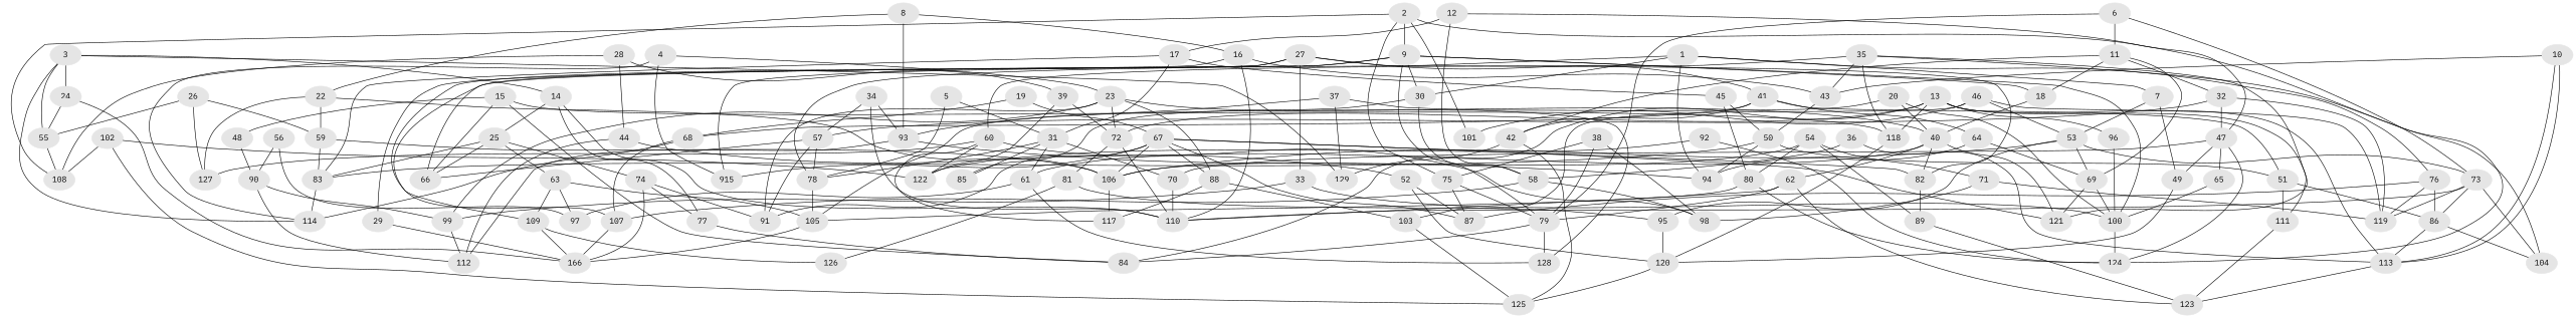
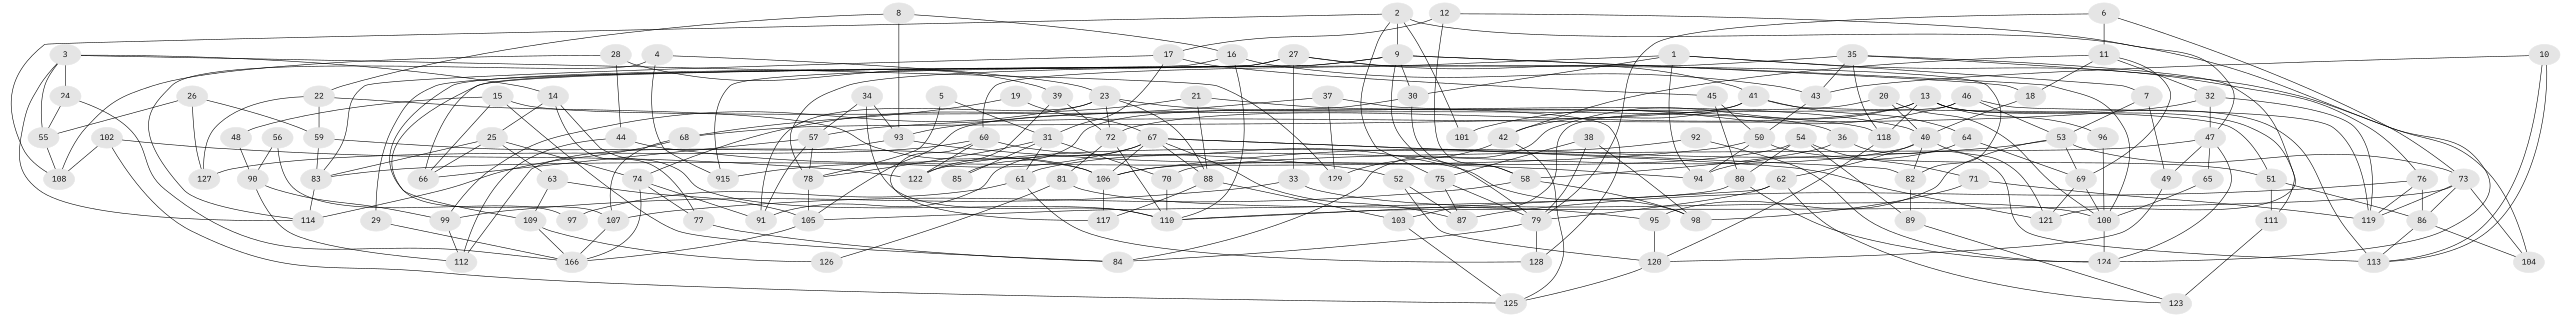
  graph {
    fontname="IBM Plex Mono"
    node [color=gray90 fontname="IBM Plex Mono" style=filled]
    edge [fontname="IBM Plex Mono"]
    1
    7
    30
    76
    78
    94
    49
    53
    58
    85
    119
    86
    87
    105
    2
    9
    75
    101
    108
    124
    79
    18
    29
    100
    109
    3
    14
    24
    55
    114
    129
    25
    77
    110
    n35 [label=166]
    4
    23
    n38 [label=915]
    72
    40
    88
    91
    99
    5
    31
    61
    70
    6
    11
    73
    32
    42
    69
    104
    84
    128
    120
    106
    95
    8
    16
    22
    93
    43
    107
    59
    127
    112
    126
    10
    113
    50
    123
    47
    57
    125
    121
    12
    17
    45
    83
    65
    98
    13
    96
    111
    118
    81
    66
    74
    63
    15
    48
    90
    80
    82
    62
    19
    67
    68
    20
+   21
    36
    103
    117
    97
    26
    27
    33
    41
    51
    64
    89
    28
    39
    44
    122
    52
    34
    35
    60
    37
    38
    46
    54
    71
    56
    92
    102
    1 -- 7
    1 -- 30
    1 -- 76
    1 -- 78
    1 -- 94
    7 -- 49
    7 -- 53
    30 -- 58
    30 -- 85
    76 -- 119
    76 -- 86
    76 -- 87
    78 -- 105
    49 -- 120
    53 -- 73
    53 -- 69
    53 -- 106
    53 -- 95
    58 -- 107
    58 -- 98
    86 -- 104
    86 -- 113
    105 -- n35
    2 -- 9
    2 -- 75
    2 -- 101
    2 -- 108
    2 -- 124
    9 -- 30
    9 -- 79
    9 -- 18
    9 -- 29
    9 -- 100
    9 -- 109
    75 -- 87
    75 -- 79
    79 -- 84
    79 -- 128
    18 -- 40
    29 -- n35
    100 -- 124
    109 -- n35
    109 -- 126
    3 -- 14
    3 -- 24
    3 -- 55
    3 -- 114
    3 -- 129
    14 -- 25
    14 -- 77
    14 -- 110
    24 -- 55
    24 -- n35
    55 -- 108
    25 -- 83
    25 -- 66
    25 -- 74
    25 -- 63
    77 -- 84
    4 -- 114
    4 -- 23
    4 -- n38
    23 -- 72
    23 -- 40
    23 -- 88
    23 -- 91
    23 -- 99
    72 -- 110
    72 -- 81
    40 -- 61
    40 -- 121
    40 -- 82
    40 -- 62
    88 -- 103
    88 -- 117
    99 -- 112
    5 -- 78
    5 -- 31
    31 -- 78
    31 -- 85
    31 -- 61
    31 -- 70
    61 -- 128
    61 -- 97
    70 -- 110
    6 -- 79
    6 -- 11
    6 -- 73
    11 -- 18
    11 -- 32
    11 -- 42
    11 -- 69
    73 -- 119
    73 -- 86
    73 -- 110
    73 -- 104
    32 -- 119
    32 -- 47
    32 -- 57
    42 -- 129
    42 -- 125
    69 -- 100
    69 -- 121
    120 -- 125
    106 -- 117
    95 -- 120
    8 -- 16
    8 -- 22
    8 -- 93
    16 -- 110
    16 -- 43
    16 -- 107
    22 -- 106
    22 -- 59
    22 -- 127
    93 -- 94
    93 -- 112
    43 -- 50
    107 -- n35
    59 -- 106
    59 -- 83
    10 -- 43
    10 -- 113
    10 -- 113
-   113 -- 123
    50 -- 94
    50 -- 83
    50 -- 51
    47 -- 49
    47 -- 124
    47 -- 70
    47 -- 65
    57 -- 78
    57 -- 91
    57 -- 66
    12 -- 58
    12 -- 47
    12 -- 17
    17 -- 31
    17 -- 45
    17 -- 83
    45 -- 50
    45 -- 80
    83 -- 114
    65 -- 100
    13 -- 72
    13 -- 84
    13 -- 113
    13 -- 96
    13 -- 111
    13 -- 118
    96 -- 100
    111 -- 123
    118 -- 120
    81 -- 95
    81 -- 126
    74 -- 77
    74 -- n35
    74 -- 91
    63 -- 105
    63 -- 109
-   63 -- 97
    15 -- 84
    15 -- 118
    15 -- 66
    15 -- 48
    48 -- 90
    90 -- 99
    90 -- 112
    80 -- 105
    80 -- 124
    82 -- 89
    62 -- 79
    62 -- 110
    62 -- 123
    19 -- 67
    19 -- 68
    67 -- 87
    67 -- n38
    67 -- 88
    67 -- 91
    67 -- 106
    67 -- 121
    67 -- 82
    68 -- 114
    68 -- 107
    20 -- 105
    20 -- 100
    20 -- 40
+   21 -- 88
+   21 -- 74
+   21 -- 36
    36 -- 58
    36 -- 113
    103 -- 125
    26 -- 55
    26 -- 59
    26 -- 127
    27 -- n38
    27 -- 66
    27 -- 82
    27 -- 33
    27 -- 41
    33 -- 100
    33 -- 99
    41 -- 42
    41 -- 68
    41 -- 51
    41 -- 64
    51 -- 86
    51 -- 111
    64 -- 94
    64 -- 69
    89 -- 123
    28 -- 108
    28 -- 39
    28 -- 44
    39 -- 72
    39 -- 122
    44 -- 112
    44 -- 52
    52 -- 87
    52 -- 120
    34 -- 110
    34 -- 93
    34 -- 57
    35 -- 104
    35 -- 43
    35 -- 121
    35 -- 118
    35 -- 60
    60 -- 127
    60 -- 98
    60 -- 117
    60 -- 122
    37 -- 129
    37 -- 128
    37 -- 93
    38 -- 75
    38 -- 79
    38 -- 98
    46 -- 53
    46 -- 119
    46 -- 101
    46 -- 103
    54 -- 106
    54 -- 80
    54 -- 89
    54 -- 71
    71 -- 119
    71 -- 98
    56 -- 90
    56 -- 97
    92 -- 124
    92 -- 122
    102 -- 108
    102 -- 125
    102 -- 122
  }
